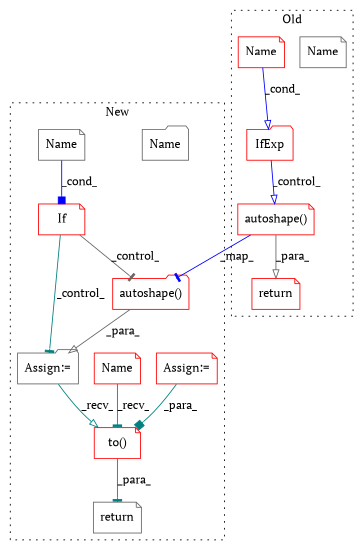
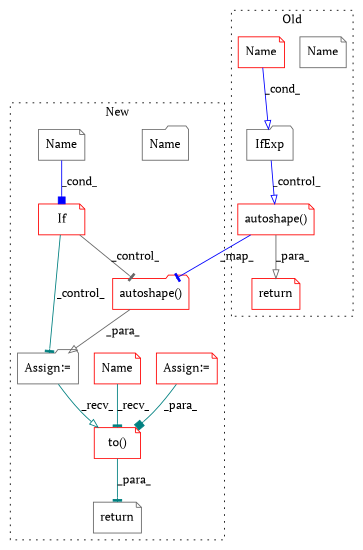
  digraph {
    fontname="PT Serif"
    node [a=87 color=red fontname="PT Serif" l=9 s=4858 shape=note]
    edge [arrowhead=onormal color=teal fontname="PT Serif"]
    n1 [a=93 l=7 label=return]
    n2 [a=75 l=21 label="autoshape()" s=4865]
-   n3 [a=51 l="4,6" label=IfExp s="4886,4899" shape=folder]
+   n3 [a=51 color=gray40 l="4,6" label=IfExp s="4886,4899" shape=folder]
    n4 [color=gray40 label=Name s=4890]
    n5 [label=Name s=4890]
    n6 [a=75 l="13,1" label="to()" s="5070,5089"]
    n7 [a=68 l=3 label="Assign:=" s=4966]
    n8 [a=93 color=gray40 l=7 label=return s=5063]
    n9 [a=75 l=21 label="autoshape()" s=4892 shape=folder]
    n10 [a=96 l=3 label=If]
    n11 [color=gray40 label=Name s=4861 shape=folder]
    n12 [a=68 color=gray40 l=3 label="Assign:=" s=4889 shape=folder]
    n13 [label=Name s=5070]
    n14 [color=gray40 label=Name s=4861]
    subgraph cluster_1 {
      label=Old
      style=dotted
      n1
      n2
      n3
      n4
      n5
    }
    subgraph cluster_2 {
      label=New
      style=dotted
      n6
      n7
      n8
      n9
      n10
      n11
      n12
      n13
      n14
    }
    n2 -> n1 [color=gray40 label=_para_]
    n2 -> n9 [arrowhead=tee color=blue label=_map_]
    n3 -> n2 [color=blue label=_control_]
    n5 -> n3 [color=blue label=_cond_]
    n6 -> n8 [arrowhead=tee label=_para_]
    n7 -> n6 [arrowhead=box label=_para_]
    n9 -> n12 [color=gray40 label=_para_]
    n10 -> n9 [arrowhead=tee color=gray40 label=_control_]
    n10 -> n12 [arrowhead=tee label=_control_]
    n12 -> n6 [label=_recv_]
    n13 -> n6 [arrowhead=tee label=_recv_]
    n14 -> n10 [arrowhead=box color=blue label=_cond_]
  }
